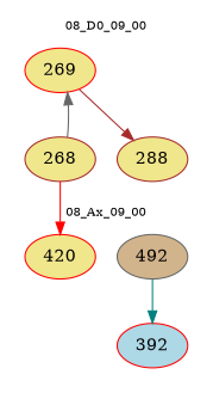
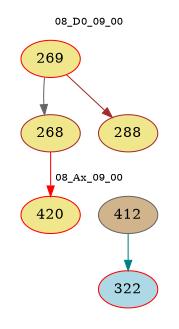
  digraph {
    node [color=red fillcolor=khaki style=filled]
-   n1 [color=gray40 fillcolor=tan label=492]
-   n2 [fillcolor=lightblue label=392]
+   n1 [color=gray40 fillcolor=tan label=412]
+   n2 [fillcolor=lightblue label=322]
    n3 [label=420]
    n4 [label=269]
    n5 [color=brown label=268]
    n6 [color=brown label=288]
    subgraph cluster_1 {
      color=white
      fontsize=10
      label="08_Ax_09_00"
      n1
      n2
      n3
    }
    subgraph cluster_2 {
      color=white
      fontsize=10
      label="08_D0_09_00"
      n4
      n5
      n6
    }
    n1 -> n2 [color=teal]
-   n5 -> n4 [color=gray40]
+   n4 -> n5 [color=gray40]
    n4 -> n6 [color=brown]
    n5 -> n3 [color=red]
  }
